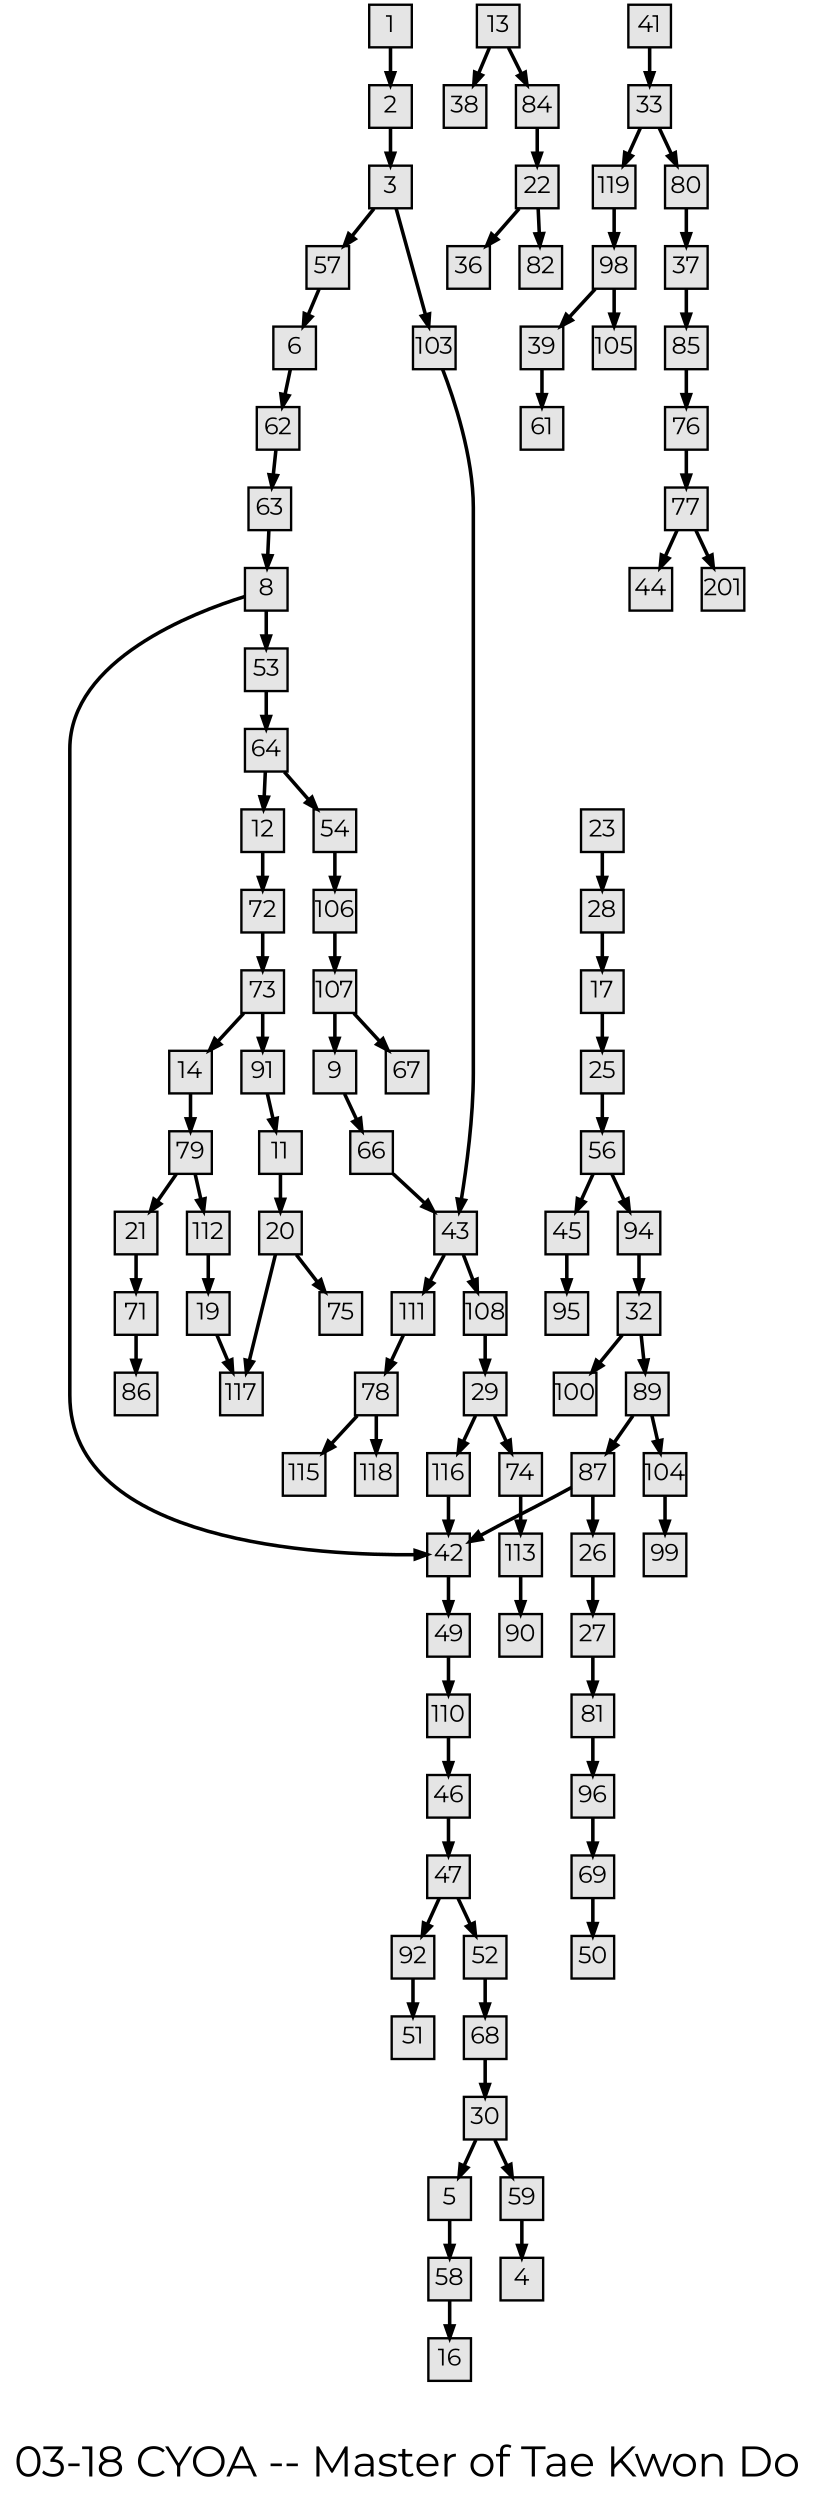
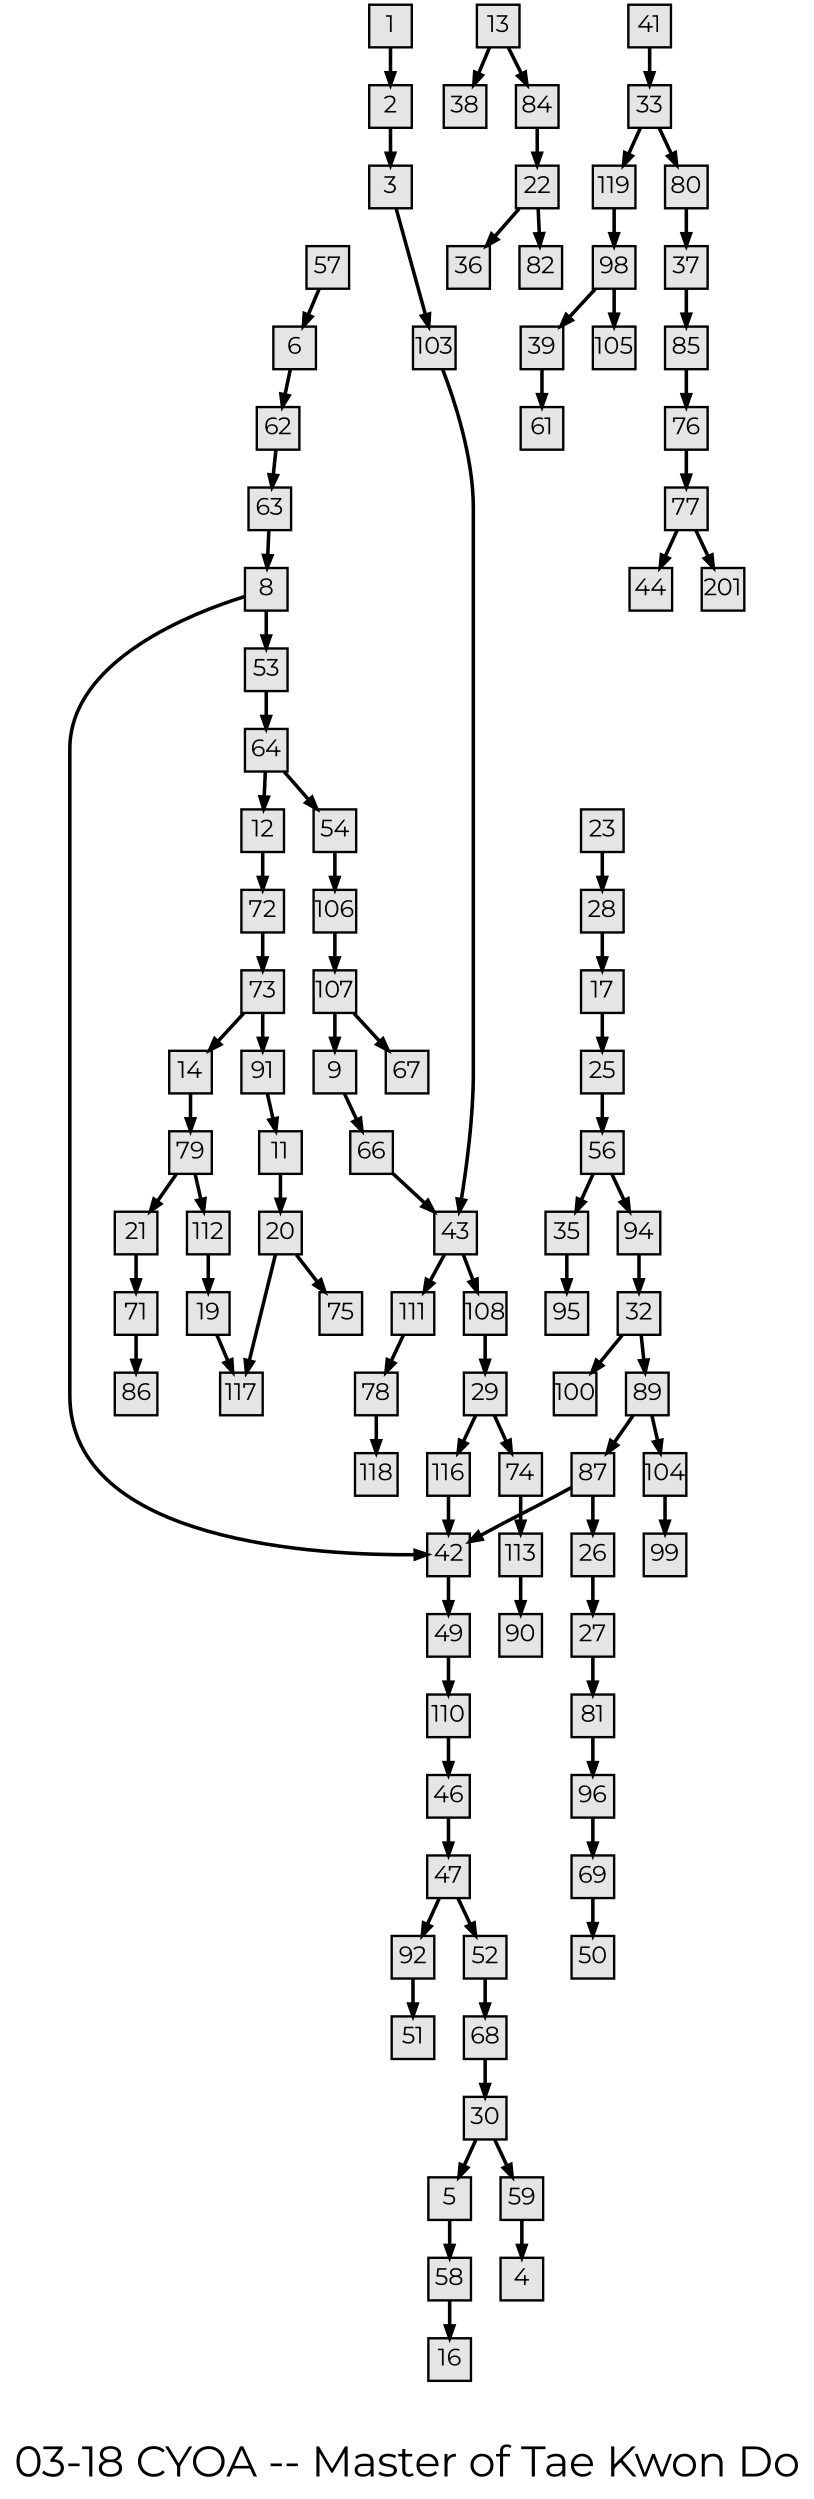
  digraph {
    fontname=Montserrat
    fontsize=36
    label="03-18 CYOA -- Master of Tae Kwon Do"
    nodesep=0.35
    ordering=out
    rankdir=TB
    ranksep=0.45
    node [fillcolor=grey90 fixedsize=true fontname=Montserrat fontsize=20 labelfloat=true margin="0,0" penwidth=2 regular=true shape=rect style=filled]
    edge [fontname=Montserrat fontsize=12 labelfloat=true penwidth=3]
    1
    2
    3
    57
    103
    6
    43
    62
    111
    108
    5
    58
    16
    63
    8
    42
    53
    49
    64
    110
    12
    54
    9
    66
    11
    20
    117
    75
    72
    73
    14
    91
    13
    38
    84
    22
    36
    82
    79
    21
    112
    71
    19
    17
    25
    56
-   35 [label=45]
+   35
    94
    86
    23
    28
    95
    32
    26
    27
    81
    96
    69
    29
    116
    74
    113
    90
    30
    59
    4
    100
    89
    87
    104
    99
    33
    119
    80
    98
    37
    39
    105
    85
    41
    76
    77
    61
    46
    78
-   115
    118
    47
    92
    52
    51
    68
    106
    107
    67
    50
    44
    n98 [label=201]
    1 -> 2
    2 -> 3
-   3 -> 57
    3 -> 103
    57 -> 6
    103 -> 43
    6 -> 62
    43 -> 111
    43 -> 108
    62 -> 63
    111 -> 78
    108 -> 29
    5 -> 58
    58 -> 16
    63 -> 8
    8 -> 42
    8 -> 53
    42 -> 49
    53 -> 64
    49 -> 110
    64 -> 12
    64 -> 54
    110 -> 46
    12 -> 72
    54 -> 106
    9 -> 66
    66 -> 43
    11 -> 20
    20 -> 117
    20 -> 75
    72 -> 73
    73 -> 14
    73 -> 91
    14 -> 79
    91 -> 11
    13 -> 38
    13 -> 84
    84 -> 22
    22 -> 36
    22 -> 82
    79 -> 21
    79 -> 112
    21 -> 71
    112 -> 19
    71 -> 86
    19 -> 117
    17 -> 25
    25 -> 56
    56 -> 35
    56 -> 94
    35 -> 95
    94 -> 32
    23 -> 28
    28 -> 17
    32 -> 100
    32 -> 89
    26 -> 27
    27 -> 81
    81 -> 96
    96 -> 69
    69 -> 50
    29 -> 116
    29 -> 74
    116 -> 42
    74 -> 113
    113 -> 90
    30 -> 5
    30 -> 59
    59 -> 4
    89 -> 87
    89 -> 104
    87 -> 42
    87 -> 26
    104 -> 99
    33 -> 119
    33 -> 80
    119 -> 98
    80 -> 37
    98 -> 39
    98 -> 105
    37 -> 85
    39 -> 61
    85 -> 76
    41 -> 33
    76 -> 77
    77 -> 44
    77 -> n98
    46 -> 47
-   78 -> 115
    78 -> 118
    47 -> 92
    47 -> 52
    92 -> 51
    52 -> 68
    68 -> 30
    106 -> 107
    107 -> 9
    107 -> 67
  }
